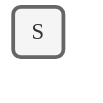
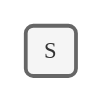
  <mxCell id="0" />
  <mxCell id="1" parent="0" />
- <mxCell id="2" value="S" style="rounded=1;whiteSpace=wrap;html=1;fontFamily=Verdana;fontSize=18;fillColor=#f5f5f5;fontColor=#333333;strokeColor=#666666;strokeWidth=3;fontStyle=0" parent="1" vertex="1"><mxGeometry x="10" y="5" width="40" height="40" as="geometry" /></mxCell>
+ <mxCell id="2" value="S" style="rounded=1;whiteSpace=wrap;html=1;fontFamily=Verdana;fontSize=18;fillColor=#f5f5f5;fontColor=#333333;strokeColor=#666666;strokeWidth=3;fontStyle=0" parent="1" vertex="1"><mxGeometry x="20" y="20" width="40" height="40" as="geometry" /></mxCell>
